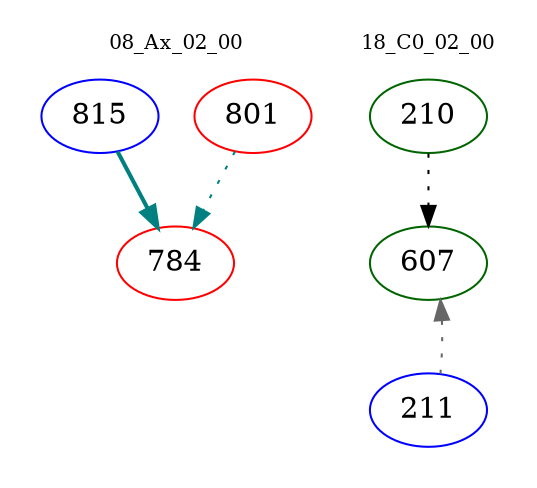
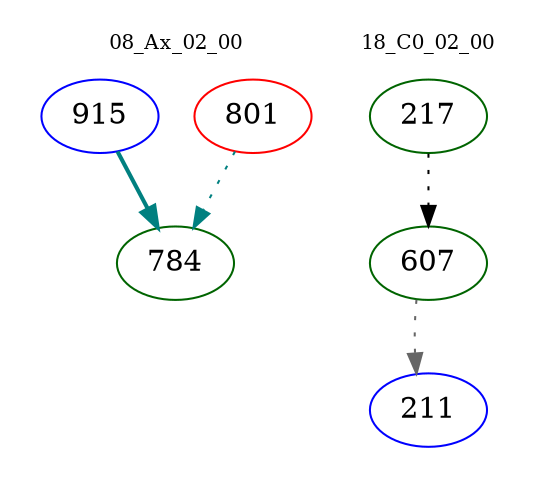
  digraph {
    node [color=red]
    edge [color=teal style=dotted]
    n1 [label=801]
-   n2 [label=784]
-   n3 [color=blue label=815]
-   n4 [color=darkgreen label=210]
+   n2 [color=darkgreen label=784]
+   n3 [color=blue label=915]
+   n4 [color=darkgreen label=217]
    n5 [color=darkgreen label=607]
    n6 [color=blue label=211]
    subgraph cluster_1 {
      color=white
      fontsize=10
      label="08_Ax_02_00"
      n1
      n2
      n3
    }
    subgraph cluster_2 {
      color=white
      fontsize=10
      label="18_C0_02_00"
      n4
      n5
      n6
    }
    n1 -> n2
    n3 -> n2 [style=bold]
    n4 -> n5 [color=black]
-   n6 -> n5 [color=gray40]
+   n5 -> n6 [color=gray40]
  }
